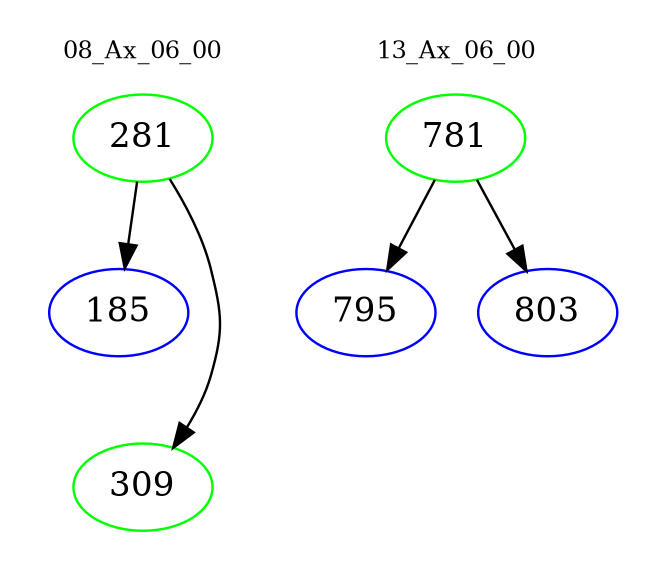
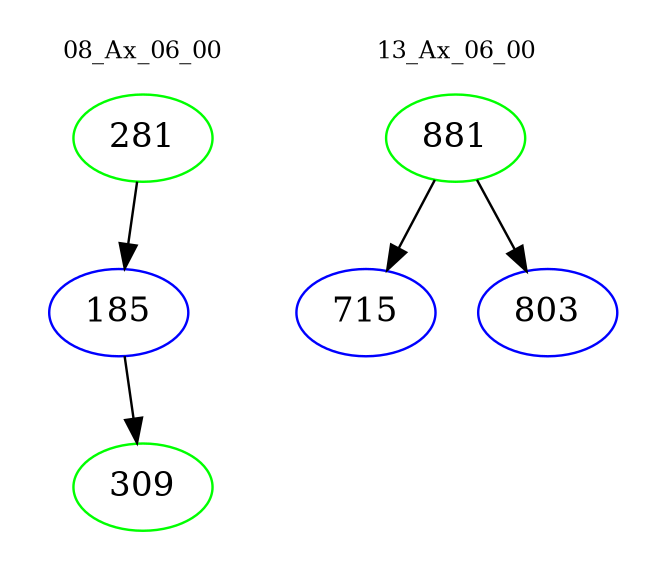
  digraph {
    node [color=green]
    edge [color=black]
    n1 [label=281]
    n2 [color=blue label=185]
    n3 [label=309]
-   n4 [label=781]
-   n5 [color=blue label=795]
+   n4 [label=881]
+   n5 [color=blue label=715]
    n6 [color=blue label=803]
    subgraph cluster_1 {
      color=white
      fontsize=10
      label="08_Ax_06_00"
      n1
      n2
      n3
    }
    subgraph cluster_2 {
      color=white
      fontsize=10
      label="13_Ax_06_00"
      n4
      n5
      n6
    }
    n1 -> n2
-   n1 -> n3
+   n2 -> n3
    n4 -> n5
    n4 -> n6
  }
